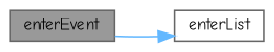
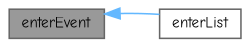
  digraph {
    rankdir=LR
    fontname="Comic Neue"
    node [fontname="Comic Neue" fontsize=10 shape=box style=filled]
    n1 [color=gray40 fillcolor=grey60 fontcolor=black height=0.2 label=enterEvent width=0.4]
    n2 [color=grey40 fillcolor=white height=0.2 label=enterList width=0.4]
-   n1 -> n2 [color=steelblue1 fontname="Comic Neue" fontsize=10 labelfontname=Helvetica labelfontsize=10 style=solid]
+   n2 -> n1 [color=steelblue1 fontname="Comic Neue" fontsize=10 labelfontname=Helvetica labelfontsize=10 style=solid]
  }
